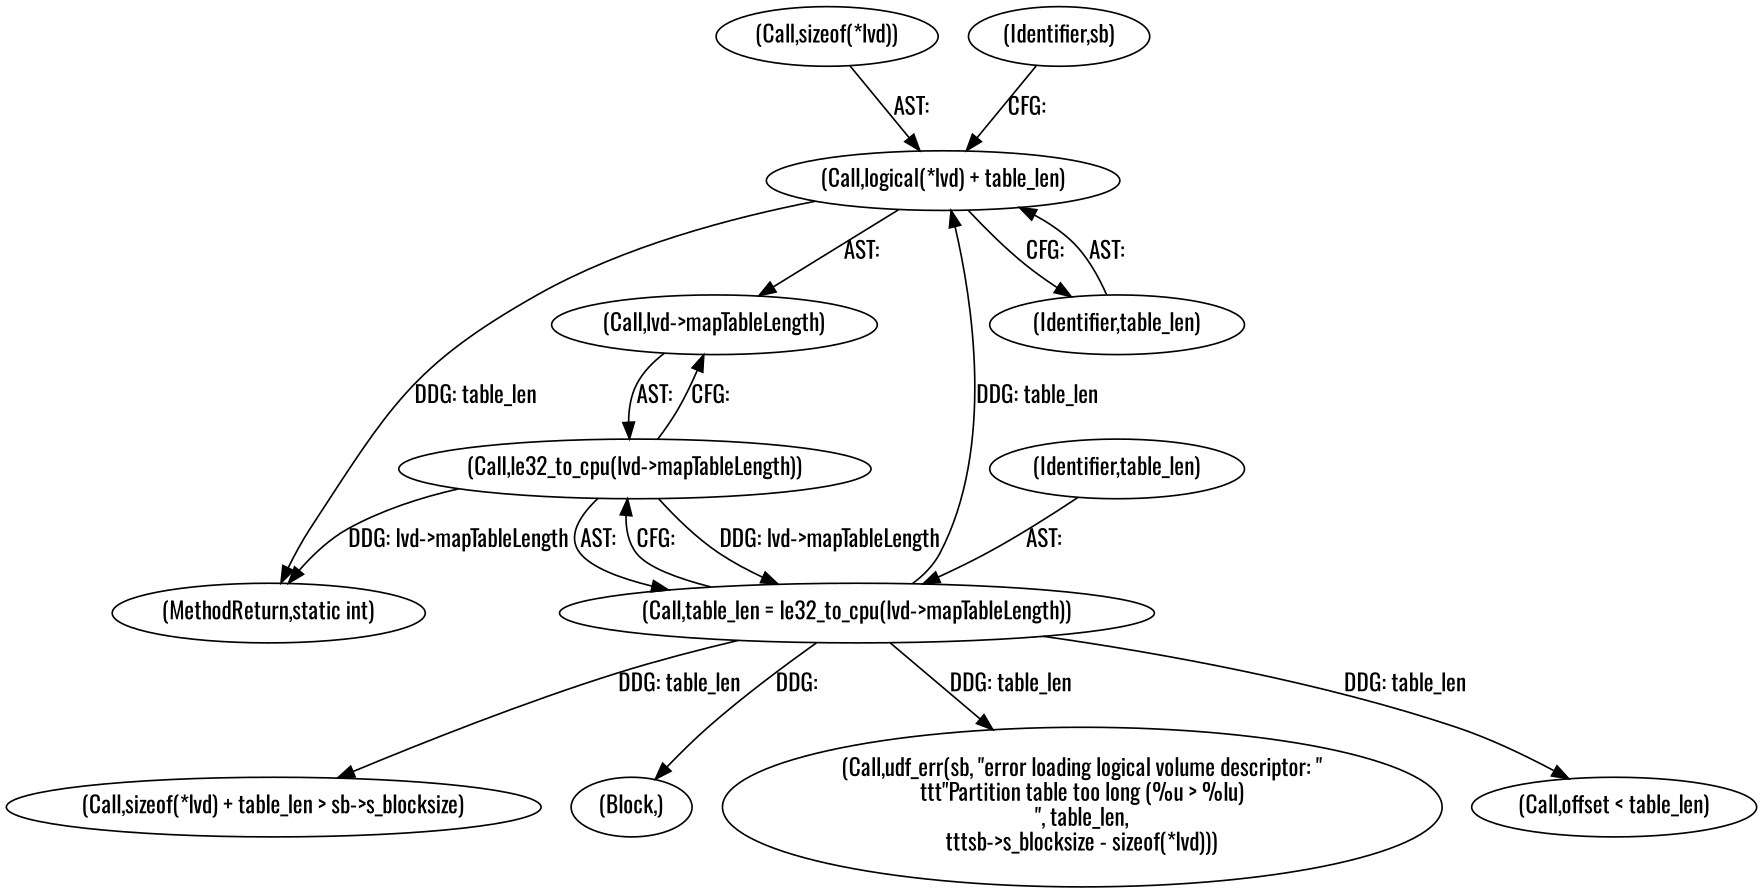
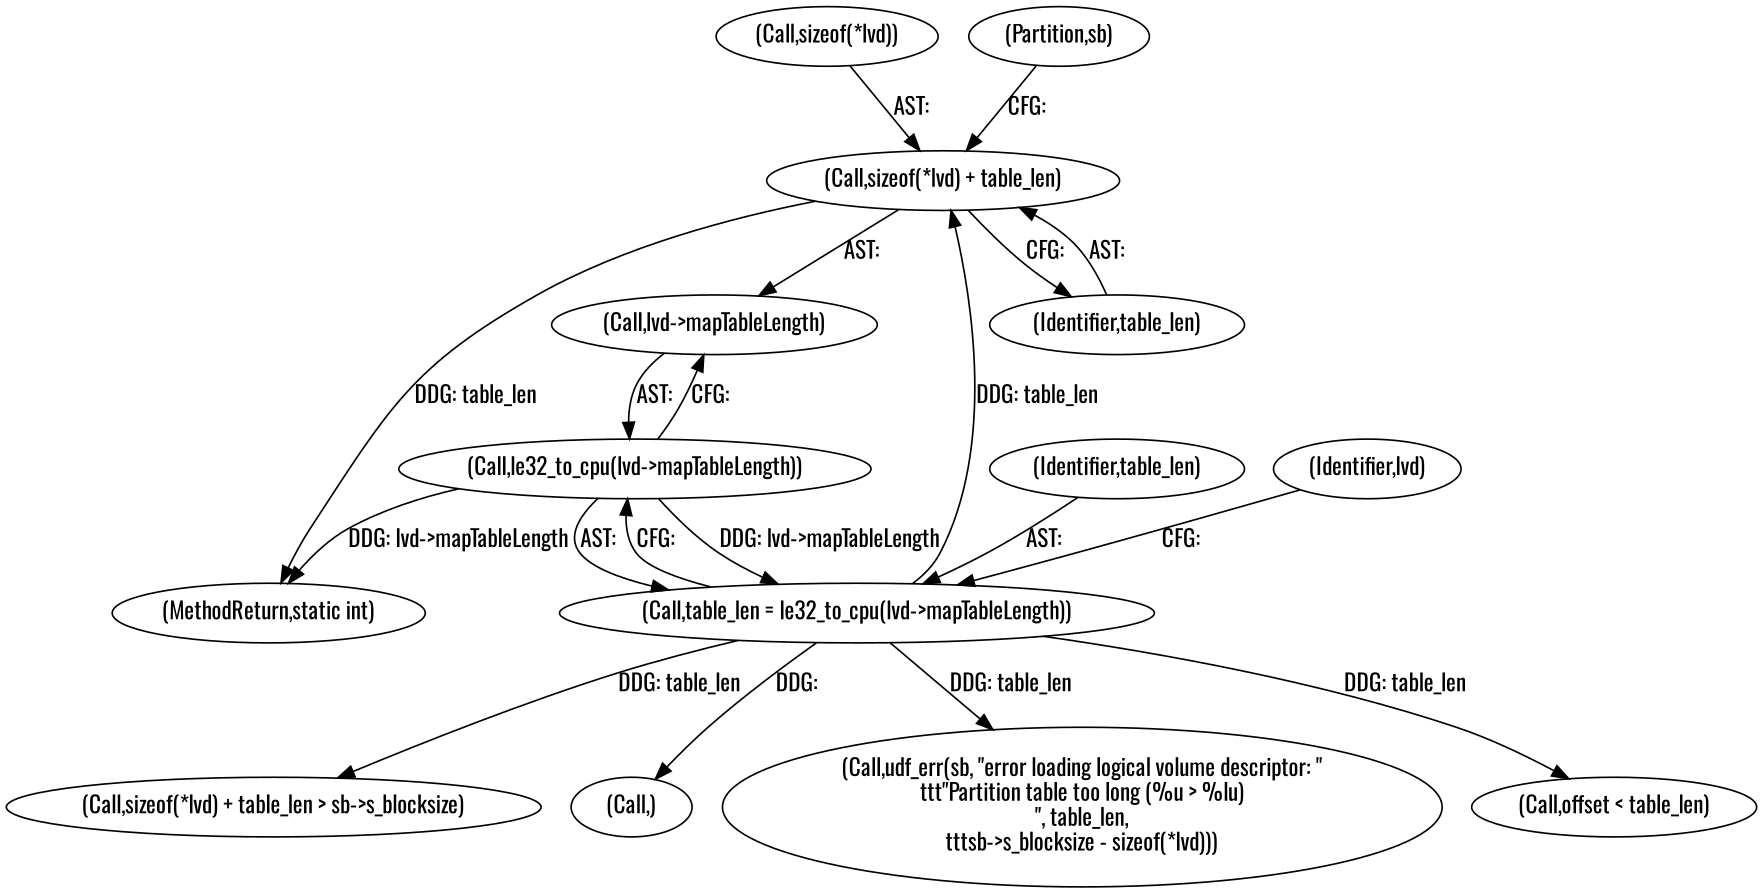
  digraph {
    fontname=Oswald
    node [fontname=Oswald]
    edge [fontname=Oswald]
-   n1 [label="(Call,logical(*lvd) + table_len)"]
+   n1 [label="(Call,sizeof(*lvd) + table_len)"]
    n2 [label="(MethodReturn,static int)"]
    n3 [label="(Identifier,table_len)"]
    n4 [label="(Call,lvd->mapTableLength)"]
    n5 [label="(Call,sizeof(*lvd) + table_len > sb->s_blocksize)"]
    n6 [label="(Call,table_len = le32_to_cpu(lvd->mapTableLength))"]
    n7 [label="(Call,le32_to_cpu(lvd->mapTableLength))"]
-   n8 [label="(Block,)"]
+   n8 [label="(Call,)"]
    n9 [label="(Call,udf_err(sb, \"error loading logical volume descriptor: \"\n\t\t\t\"Partition table too long (%u > %lu)\n\", table_len,\n\t\t\tsb->s_blocksize - sizeof(*lvd)))"]
    n10 [label="(Call,offset < table_len)"]
    n11 [label="(Call,sizeof(*lvd))"]
-   n12 [label="(Identifier,sb)"]
+   n12 [label="(Partition,sb)"]
    n13 [label="(Identifier,table_len)"]
+   n14 [label="(Identifier,lvd)"]
    n1 -> n2 [label="DDG: table_len"]
    n1 -> n3 [label="CFG: "]
    n1 -> n4 [label="AST: "]
    n3 -> n1 [label="AST: "]
    n4 -> n7 [label="AST: "]
    n6 -> n1 [label="DDG: table_len"]
    n6 -> n5 [label="DDG: table_len"]
    n6 -> n7 [label="CFG: "]
    n6 -> n8 [label="DDG: "]
    n6 -> n9 [label="DDG: table_len"]
    n6 -> n10 [label="DDG: table_len"]
    n7 -> n2 [label="DDG: lvd->mapTableLength"]
    n7 -> n4 [label="CFG: "]
    n7 -> n6 [label="AST: "]
    n7 -> n6 [label="DDG: lvd->mapTableLength"]
    n11 -> n1 [label="AST: "]
    n12 -> n1 [label="CFG: "]
    n13 -> n6 [label="AST: "]
+   n14 -> n6 [label="CFG: "]
  }
